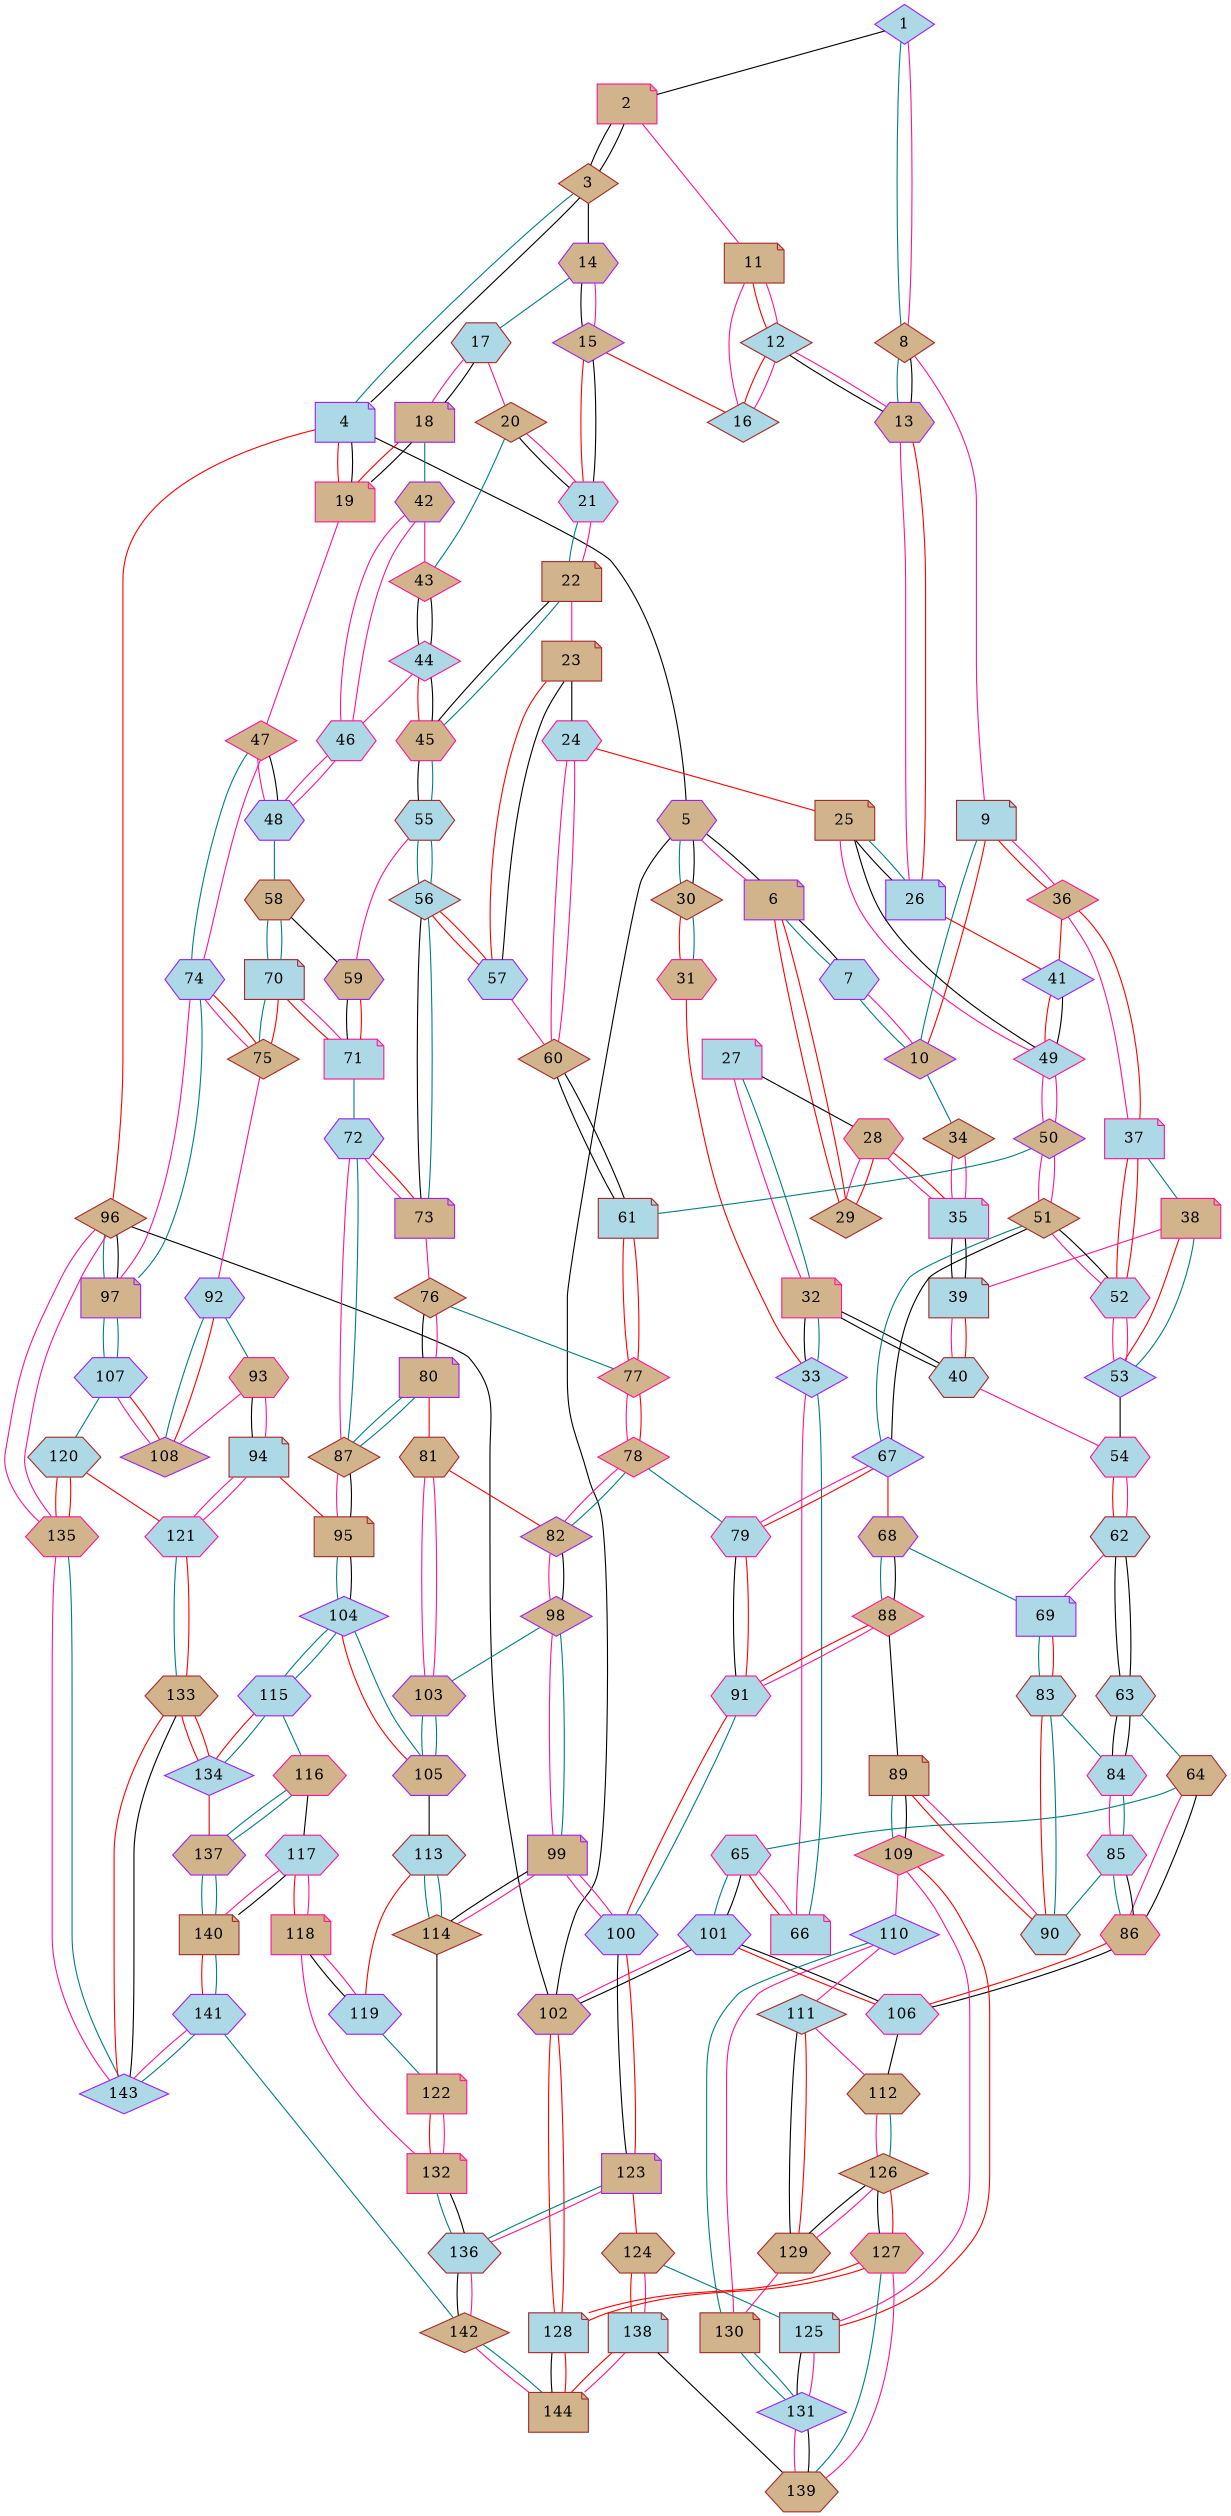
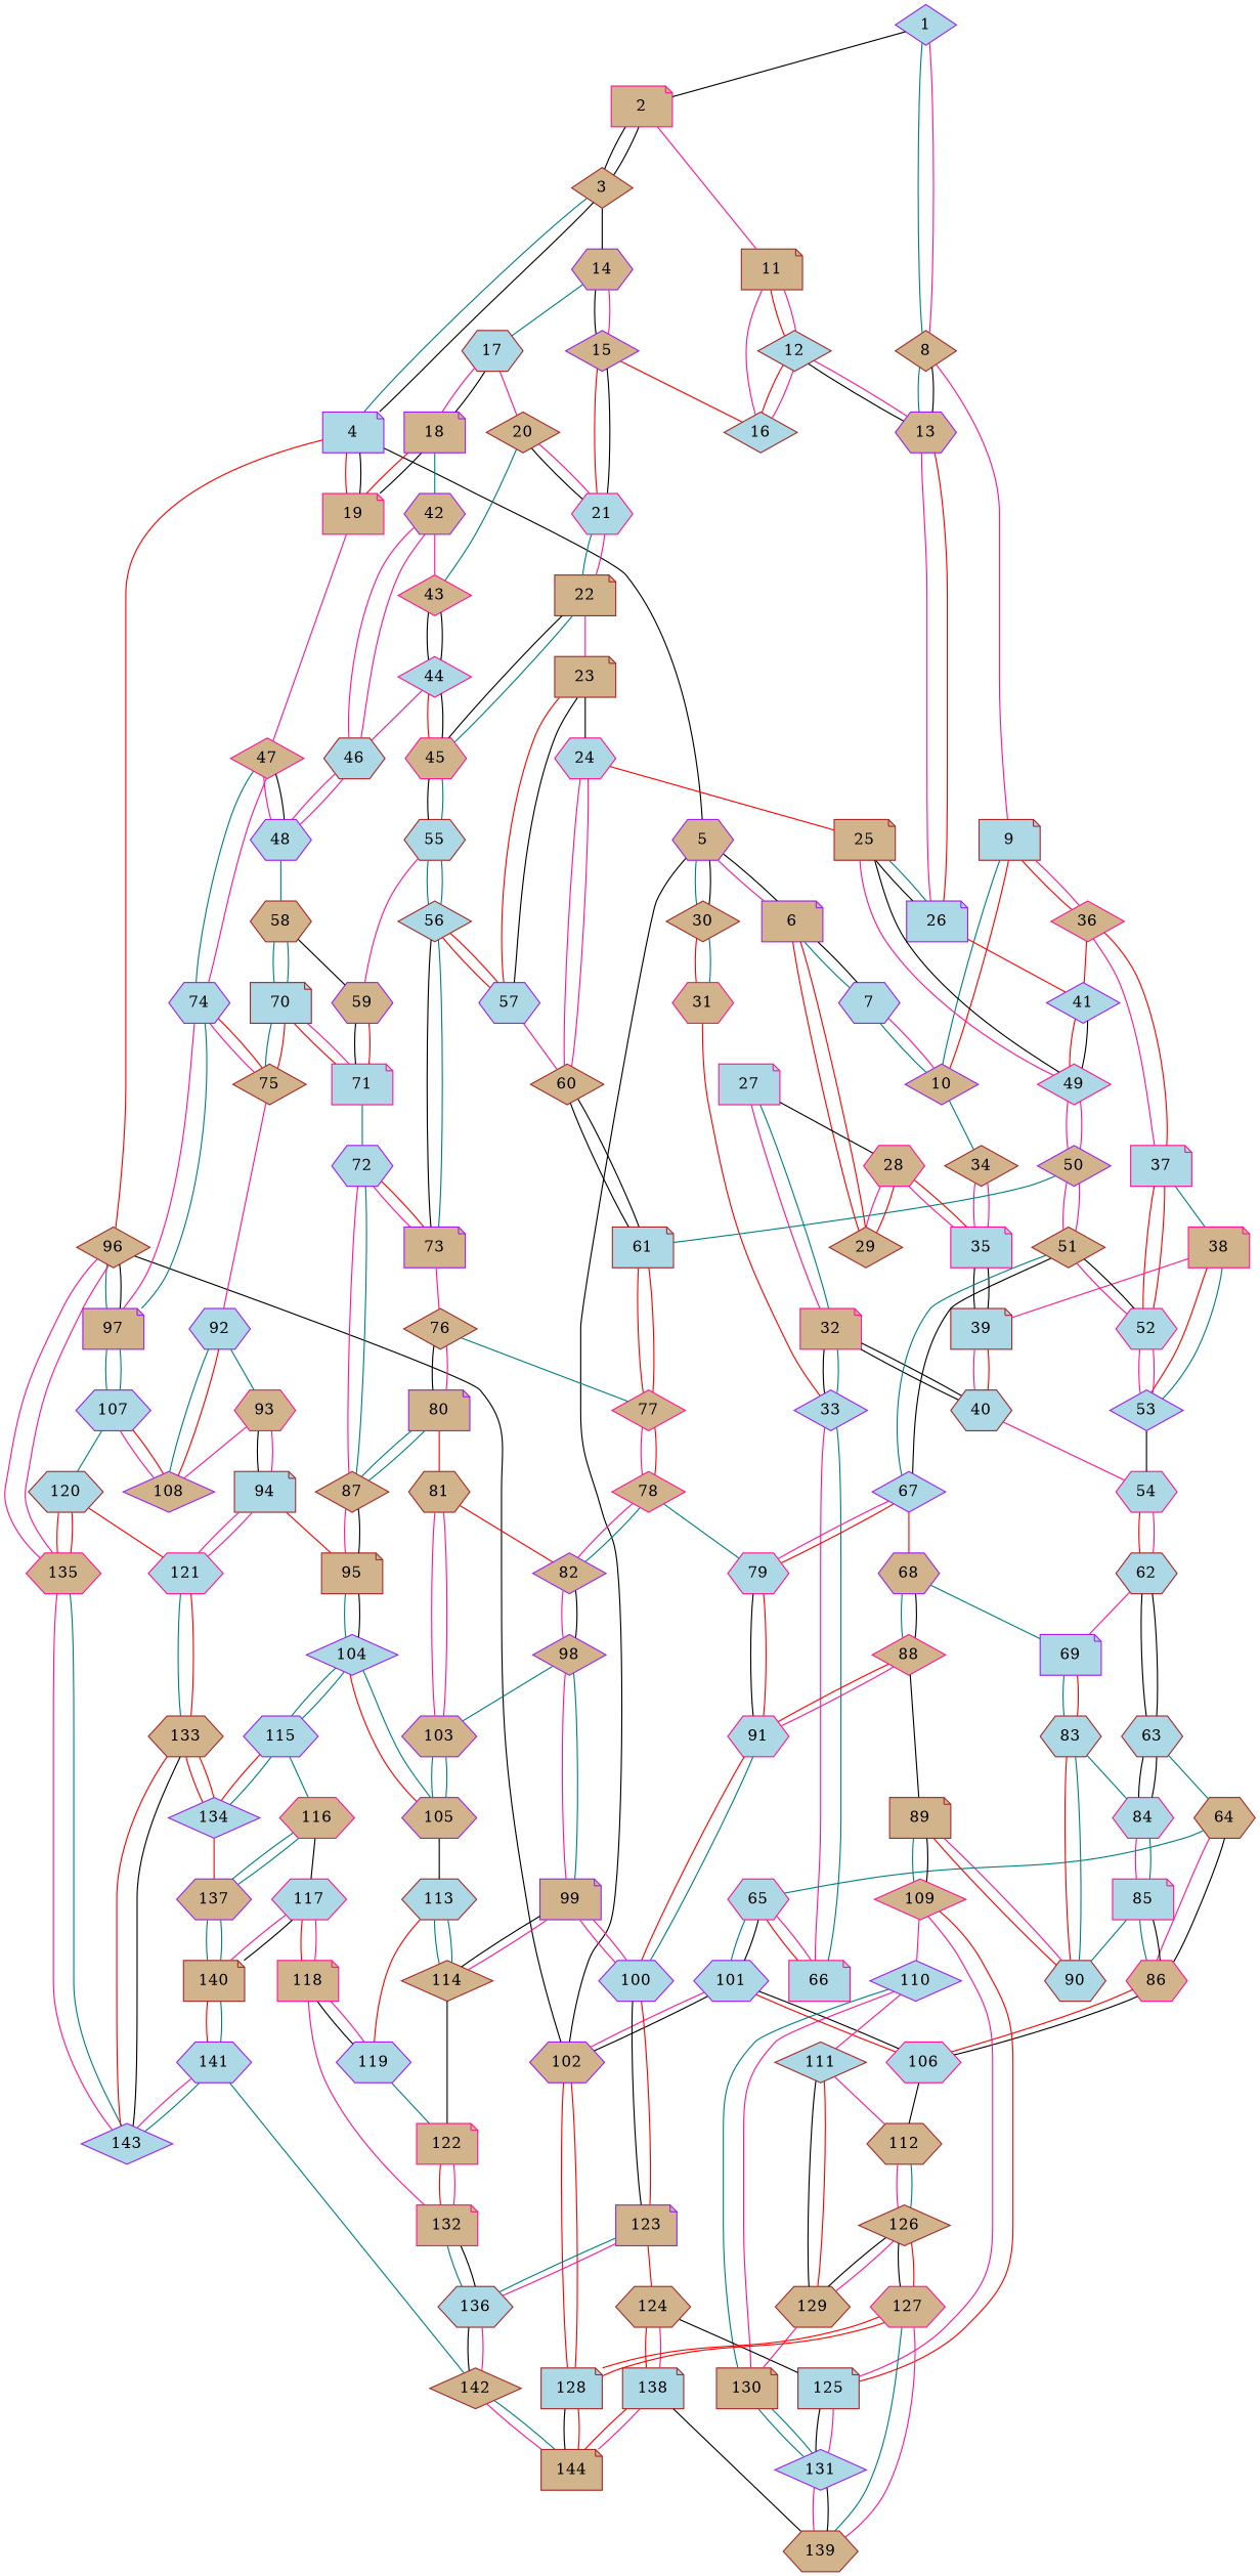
  graph {
    node [color=brown fillcolor=tan shape=hexagon style=filled]
    edge [color=deeppink]
    1 [color=purple fillcolor=lightblue shape=diamond]
    2 [color=deeppink shape=note]
    8 [shape=diamond]
    3 [shape=diamond]
    11 [shape=note]
    9 [fillcolor=lightblue shape=note]
    13 [color=purple]
    4 [color=purple fillcolor=lightblue shape=note]
    14 [color=purple]
    12 [fillcolor=lightblue shape=diamond]
    16 [fillcolor=lightblue shape=diamond]
    5 [color=purple]
    19 [color=deeppink shape=note]
    96 [shape=diamond]
    15 [color=purple shape=diamond]
    17 [fillcolor=lightblue]
    6 [color=purple shape=note]
    30 [shape=diamond]
    102 [color=purple]
    47 [color=deeppink shape=diamond]
    97 [color=purple shape=note]
    135 [color=deeppink]
    7 [color=purple fillcolor=lightblue]
    29 [shape=diamond]
    31 [color=deeppink]
    128 [fillcolor=lightblue shape=note]
    10 [color=purple shape=diamond]
    34 [shape=diamond]
    36 [color=deeppink shape=diamond]
    26 [color=purple fillcolor=lightblue shape=note]
    41 [color=purple fillcolor=lightblue shape=diamond]
    37 [color=deeppink fillcolor=lightblue shape=note]
    35 [color=deeppink fillcolor=lightblue shape=note]
    21 [color=deeppink fillcolor=lightblue]
    18 [color=purple shape=note]
    20 [shape=diamond]
    22 [shape=note]
    42 [color=purple]
    43 [color=deeppink shape=diamond]
-   46 [color=deeppink fillcolor=lightblue]
+   46 [fillcolor=lightblue]
    48 [color=purple fillcolor=lightblue]
    74 [color=purple fillcolor=lightblue]
    44 [color=deeppink fillcolor=lightblue shape=diamond]
    23 [shape=note]
    45 [color=deeppink]
    24 [color=deeppink fillcolor=lightblue]
    57 [color=purple fillcolor=lightblue]
    55 [fillcolor=lightblue]
    25 [shape=note]
    60 [shape=diamond]
    49 [color=deeppink fillcolor=lightblue shape=diamond]
    61 [fillcolor=lightblue shape=note]
    50 [color=purple shape=diamond]
    27 [color=deeppink fillcolor=lightblue shape=note]
    28 [color=deeppink]
    32 [color=deeppink shape=note]
    33 [color=purple fillcolor=lightblue shape=diamond]
    40 [fillcolor=lightblue]
    39 [fillcolor=lightblue shape=note]
    66 [color=deeppink fillcolor=lightblue shape=note]
    54 [color=deeppink fillcolor=lightblue]
    38 [color=deeppink shape=note]
    52 [color=deeppink fillcolor=lightblue]
    53 [color=purple fillcolor=lightblue shape=diamond]
    62 [fillcolor=lightblue]
    56 [fillcolor=lightblue shape=diamond]
    59 [color=purple]
    58
    75 [shape=diamond]
    70 [fillcolor=lightblue shape=note]
    51 [shape=diamond]
    67 [color=purple fillcolor=lightblue shape=diamond]
    77 [color=deeppink shape=diamond]
    68 [color=purple]
    79 [color=deeppink fillcolor=lightblue]
    63 [fillcolor=lightblue]
    69 [color=purple fillcolor=lightblue shape=note]
    73 [color=purple shape=note]
    71 [color=deeppink fillcolor=lightblue shape=note]
    76 [shape=diamond]
    72 [color=purple fillcolor=lightblue]
    78 [color=deeppink shape=diamond]
    64
    84 [color=deeppink fillcolor=lightblue]
    83 [fillcolor=lightblue]
    65 [color=deeppink fillcolor=lightblue]
    86 [color=deeppink]
-   85 [color=deeppink fillcolor=lightblue]
+   85 [color=deeppink fillcolor=lightblue shape=note]
    101 [color=purple fillcolor=lightblue]
    106 [color=deeppink fillcolor=lightblue]
    88 [color=deeppink shape=diamond]
    91 [color=deeppink fillcolor=lightblue]
    89 [shape=note]
    90 [fillcolor=lightblue]
    92 [color=purple fillcolor=lightblue]
    87 [shape=diamond]
    95 [shape=note]
    80 [color=purple shape=note]
    107 [color=purple fillcolor=lightblue]
    93 [color=deeppink]
    108 [color=purple shape=diamond]
    81
    82 [color=purple shape=diamond]
    98 [color=purple shape=diamond]
    100 [color=purple fillcolor=lightblue]
    103 [color=purple]
    105 [color=purple]
    99 [color=purple shape=note]
    112
    104 [color=purple fillcolor=lightblue shape=diamond]
    109 [color=deeppink shape=diamond]
    110 [color=purple fillcolor=lightblue shape=diamond]
    125 [fillcolor=lightblue shape=note]
    123 [color=purple shape=note]
    94 [fillcolor=lightblue shape=note]
    121 [color=deeppink fillcolor=lightblue]
    133
    115 [color=purple fillcolor=lightblue]
    143 [color=purple fillcolor=lightblue shape=diamond]
    120 [fillcolor=lightblue]
    114 [shape=diamond]
    122 [color=deeppink shape=note]
    124
    136 [fillcolor=lightblue]
    144 [shape=note]
    113 [fillcolor=lightblue]
    116 [color=deeppink]
    134 [color=purple fillcolor=lightblue shape=diamond]
    119 [color=purple fillcolor=lightblue]
    126 [shape=diamond]
    111 [fillcolor=lightblue shape=diamond]
    130 [shape=note]
    131 [color=purple fillcolor=lightblue shape=diamond]
    129
    127 [color=deeppink]
    132 [color=deeppink shape=note]
    117 [color=deeppink fillcolor=lightblue]
    137 [color=purple]
    118 [color=deeppink shape=note]
    140 [shape=note]
    141 [color=purple fillcolor=lightblue]
    138 [fillcolor=lightblue shape=note]
    142 [shape=diamond]
    139
    1 -- 2 [color=black]
    1 -- 8 [color=teal]
    1 -- 8
    2 -- 3 [color=black]
    2 -- 3 [color=black]
    2 -- 11
    8 -- 9
    8 -- 13 [color=teal]
    8 -- 13 [color=black]
    3 -- 4 [color=teal]
    3 -- 4 [color=black]
    3 -- 14 [color=black]
    11 -- 12 [color=red]
    11 -- 12
    11 -- 16
    9 -- 10 [color=teal]
    9 -- 10 [color=red]
    9 -- 36 [color=red]
    9 -- 36
    13 -- 26
    13 -- 26 [color=red]
    4 -- 5 [color=black]
    4 -- 19 [color=red]
    4 -- 19 [color=black]
    4 -- 96 [color=red]
    14 -- 15 [color=black]
    14 -- 15
    14 -- 17 [color=teal]
    12 -- 13 [color=black]
    12 -- 13
    12 -- 16 [color=red]
    12 -- 16
    5 -- 6
    5 -- 6 [color=black]
    5 -- 30 [color=teal]
    5 -- 30 [color=black]
    5 -- 102 [color=black]
    19 -- 47
    96 -- 102 [color=black]
    96 -- 97 [color=teal]
    96 -- 97 [color=black]
    96 -- 135
    96 -- 135
    15 -- 16 [color=red]
    15 -- 21 [color=red]
    15 -- 21 [color=black]
    17 -- 18
    17 -- 18 [color=black]
    17 -- 20
    6 -- 7 [color=teal]
    6 -- 7 [color=black]
    6 -- 29 [color=red]
    6 -- 29 [color=red]
    30 -- 31 [color=red]
    30 -- 31 [color=teal]
    102 -- 128 [color=red]
    102 -- 128 [color=red]
    47 -- 48
    47 -- 48 [color=black]
    47 -- 74 [color=teal]
    47 -- 74
    97 -- 107 [color=teal]
    97 -- 107 [color=teal]
    135 -- 143
    135 -- 143 [color=teal]
    7 -- 10 [color=teal]
    7 -- 10
    31 -- 33 [color=red]
    128 -- 144 [color=black]
    128 -- 144 [color=red]
    10 -- 34 [color=teal]
    34 -- 35
    34 -- 35
    36 -- 41 [color=red]
    36 -- 37
    36 -- 37 [color=red]
    26 -- 41 [color=red]
    41 -- 49 [color=red]
    41 -- 49 [color=black]
    37 -- 38 [color=teal]
    37 -- 52 [color=red]
    37 -- 52 [color=red]
    35 -- 39 [color=black]
    35 -- 39 [color=black]
    21 -- 22 [color=teal]
    21 -- 22
    18 -- 19 [color=red]
    18 -- 19 [color=black]
    18 -- 42 [color=teal]
    20 -- 21 [color=black]
    20 -- 21
    20 -- 43 [color=teal]
    22 -- 23
    22 -- 45 [color=black]
    22 -- 45 [color=teal]
    42 -- 43
    42 -- 46
    42 -- 46
    43 -- 44 [color=black]
    43 -- 44 [color=black]
    46 -- 48
    46 -- 48
    48 -- 58 [color=teal]
    74 -- 97
    74 -- 97 [color=teal]
    74 -- 75
    74 -- 75 [color=red]
    44 -- 46
    44 -- 45 [color=red]
    44 -- 45 [color=black]
    23 -- 24 [color=black]
    23 -- 57 [color=red]
    23 -- 57 [color=black]
    45 -- 55 [color=black]
    45 -- 55 [color=teal]
    24 -- 25 [color=red]
    24 -- 60
    24 -- 60
    57 -- 60
    55 -- 56 [color=teal]
    55 -- 56 [color=teal]
    55 -- 59
    25 -- 26 [color=black]
    25 -- 26 [color=teal]
    25 -- 49
    25 -- 49 [color=black]
    60 -- 61 [color=black]
    60 -- 61 [color=black]
    49 -- 50
    49 -- 50
    61 -- 77 [color=red]
    61 -- 77 [color=red]
    50 -- 61 [color=teal]
    50 -- 51
    50 -- 51
    27 -- 28 [color=black]
    27 -- 32
    27 -- 32 [color=teal]
    28 -- 29
    28 -- 29 [color=red]
    28 -- 35
    28 -- 35 [color=red]
    32 -- 33 [color=black]
    32 -- 33 [color=teal]
    32 -- 40 [color=black]
    32 -- 40 [color=black]
    33 -- 66
    33 -- 66 [color=teal]
    40 -- 54
    39 -- 40
    39 -- 40 [color=red]
    54 -- 62 [color=red]
    54 -- 62
    38 -- 39
    38 -- 53 [color=red]
    38 -- 53 [color=teal]
    52 -- 53
    52 -- 53
    53 -- 54 [color=black]
    62 -- 63 [color=black]
    62 -- 63 [color=black]
    62 -- 69
    56 -- 57 [color=red]
    56 -- 57 [color=red]
    56 -- 73 [color=black]
    56 -- 73 [color=teal]
    59 -- 71 [color=black]
    59 -- 71 [color=red]
    58 -- 59 [color=black]
    58 -- 70 [color=teal]
    58 -- 70 [color=teal]
    75 -- 92
    70 -- 75 [color=teal]
    70 -- 75 [color=red]
    70 -- 71 [color=red]
    70 -- 71
    51 -- 52
    51 -- 52 [color=black]
    51 -- 67 [color=teal]
    51 -- 67 [color=black]
    67 -- 68 [color=red]
    67 -- 79
    67 -- 79 [color=red]
    77 -- 78
    77 -- 78 [color=red]
    68 -- 69 [color=teal]
    68 -- 88 [color=teal]
    68 -- 88 [color=black]
    79 -- 91 [color=black]
    79 -- 91 [color=red]
    63 -- 64 [color=teal]
    63 -- 84 [color=black]
    63 -- 84 [color=black]
    69 -- 83 [color=teal]
    69 -- 83 [color=red]
    73 -- 76
    71 -- 72 [color=teal]
    76 -- 77 [color=teal]
    76 -- 80 [color=black]
    76 -- 80
    72 -- 73
    72 -- 73 [color=red]
    72 -- 87
    72 -- 87 [color=teal]
    78 -- 79 [color=teal]
    78 -- 82
    78 -- 82 [color=teal]
    64 -- 65 [color=teal]
    64 -- 86
    64 -- 86 [color=black]
    84 -- 85
    84 -- 85 [color=teal]
    83 -- 84 [color=teal]
    83 -- 90 [color=red]
    83 -- 90 [color=teal]
    65 -- 66 [color=red]
    65 -- 66
    65 -- 101 [color=teal]
    65 -- 101 [color=black]
    86 -- 106 [color=red]
    86 -- 106 [color=black]
    85 -- 86 [color=teal]
    85 -- 86 [color=black]
    85 -- 90 [color=teal]
    101 -- 102
    101 -- 102 [color=black]
    101 -- 106 [color=red]
    101 -- 106 [color=black]
    106 -- 112 [color=black]
    88 -- 91 [color=red]
    88 -- 91
    88 -- 89 [color=black]
    91 -- 100 [color=red]
    91 -- 100 [color=teal]
    89 -- 90 [color=red]
    89 -- 90
    89 -- 109 [color=teal]
    89 -- 109 [color=black]
    92 -- 93 [color=teal]
    92 -- 108 [color=teal]
    92 -- 108 [color=red]
    87 -- 95
    87 -- 95 [color=black]
    95 -- 104 [color=teal]
    95 -- 104 [color=black]
    80 -- 87 [color=teal]
    80 -- 87 [color=teal]
    80 -- 81 [color=red]
    107 -- 108
    107 -- 108 [color=red]
    107 -- 120 [color=teal]
    93 -- 108
    93 -- 94 [color=black]
    93 -- 94
    81 -- 82 [color=red]
    81 -- 103
    81 -- 103
    82 -- 98
    82 -- 98 [color=black]
    98 -- 103 [color=teal]
    98 -- 99
    98 -- 99 [color=teal]
    100 -- 123 [color=black]
    100 -- 123 [color=red]
    103 -- 105 [color=teal]
    103 -- 105 [color=teal]
    105 -- 113 [color=black]
    99 -- 100
    99 -- 100
    99 -- 114 [color=black]
    99 -- 114
    112 -- 126
    112 -- 126 [color=teal]
    104 -- 105 [color=red]
    104 -- 105 [color=teal]
    104 -- 115 [color=teal]
    104 -- 115 [color=teal]
    109 -- 110
    109 -- 125
    109 -- 125 [color=red]
    110 -- 111
    110 -- 130 [color=teal]
    110 -- 130
    125 -- 131 [color=black]
    125 -- 131
    123 -- 124 [color=red]
    123 -- 136 [color=teal]
    123 -- 136
    94 -- 95 [color=red]
    94 -- 121
    94 -- 121
    121 -- 133 [color=teal]
    121 -- 133 [color=red]
    133 -- 143 [color=red]
    133 -- 143 [color=black]
    133 -- 134 [color=red]
    133 -- 134 [color=red]
    115 -- 116 [color=teal]
    115 -- 134 [color=red]
    115 -- 134 [color=teal]
    120 -- 135 [color=red]
    120 -- 135 [color=red]
    120 -- 121 [color=red]
    114 -- 122 [color=black]
    122 -- 132 [color=red]
    122 -- 132
-   124 -- 125 [color=teal]
+   124 -- 125 [color=black]
    124 -- 138 [color=red]
    124 -- 138
    136 -- 142 [color=black]
    136 -- 142
    113 -- 114 [color=teal]
    113 -- 114 [color=teal]
    113 -- 119 [color=red]
    116 -- 117 [color=black]
    116 -- 137 [color=teal]
    116 -- 137 [color=teal]
    134 -- 137 [color=red]
    119 -- 122 [color=teal]
    126 -- 129 [color=black]
    126 -- 129
    126 -- 127 [color=black]
    126 -- 127 [color=red]
    111 -- 112
    111 -- 129 [color=black]
    111 -- 129 [color=red]
    130 -- 131 [color=teal]
    130 -- 131 [color=teal]
    131 -- 139
    131 -- 139 [color=black]
    129 -- 130
    127 -- 128 [color=red]
    127 -- 128 [color=red]
    127 -- 139 [color=teal]
    127 -- 139
    132 -- 136 [color=teal]
    132 -- 136 [color=black]
    117 -- 118 [color=red]
    117 -- 118
    117 -- 140
    117 -- 140 [color=black]
    137 -- 140 [color=teal]
    137 -- 140 [color=teal]
    118 -- 119 [color=black]
    118 -- 119
    118 -- 132
    140 -- 141 [color=red]
    140 -- 141 [color=teal]
    141 -- 143
    141 -- 143 [color=teal]
    141 -- 142 [color=teal]
    138 -- 144 [color=red]
    138 -- 144
    138 -- 139 [color=black]
    142 -- 144
    142 -- 144 [color=teal]
  }
